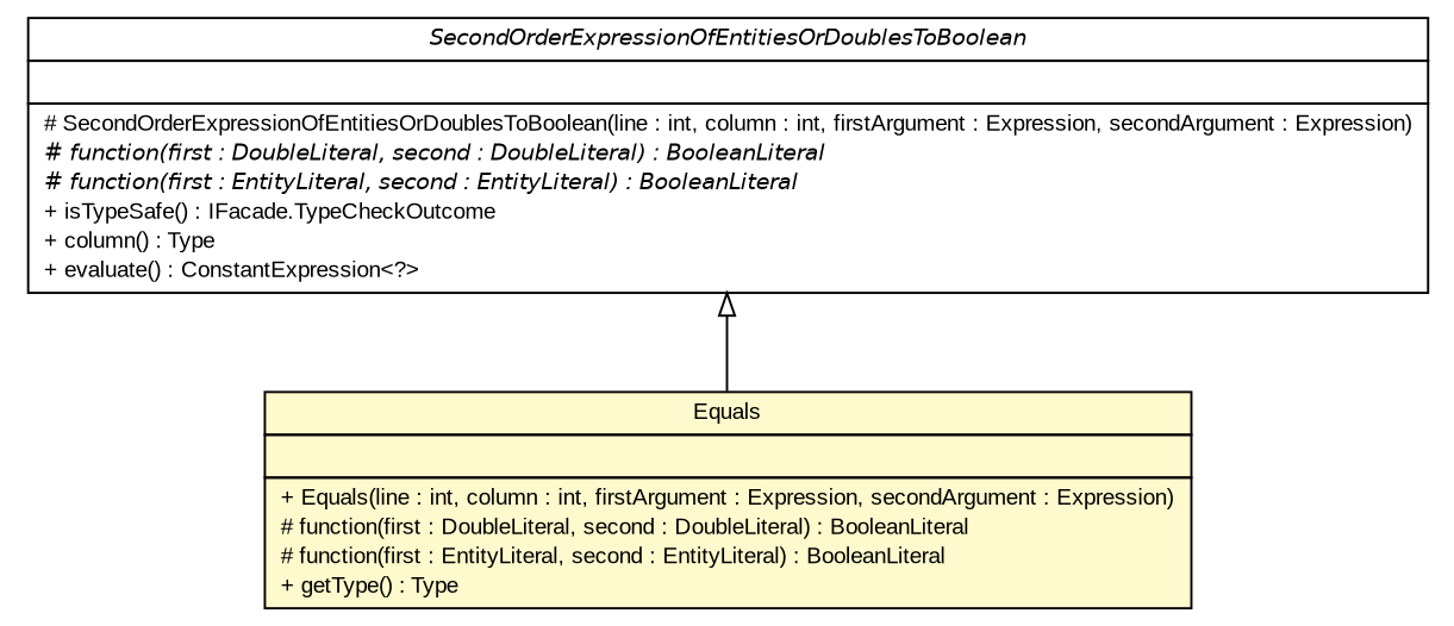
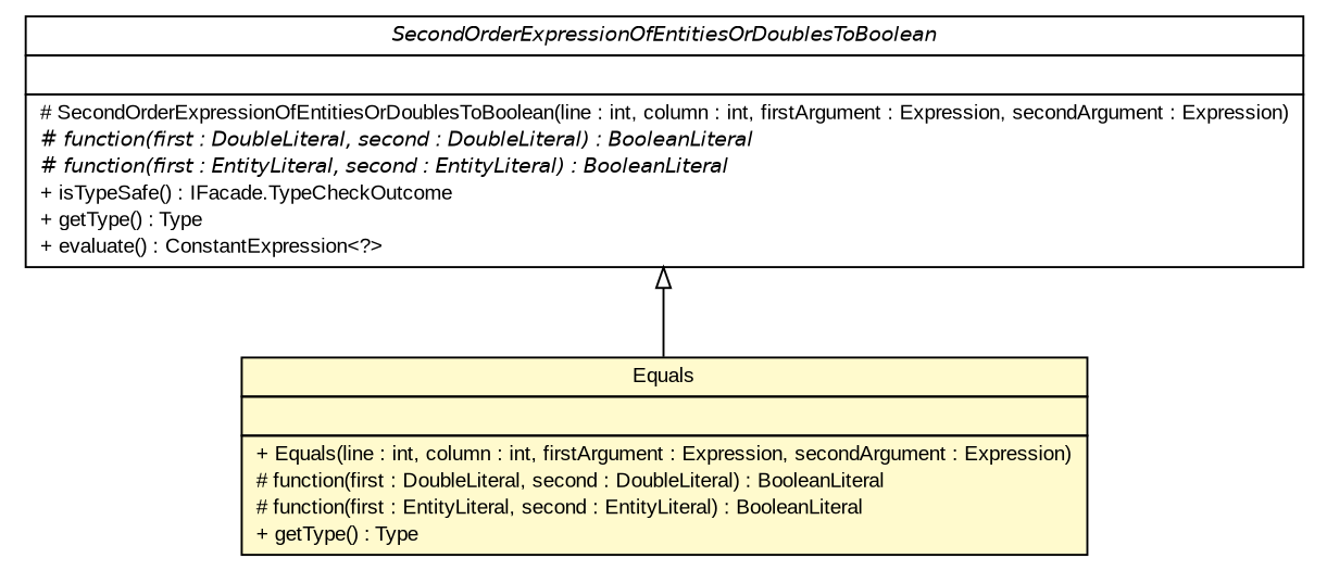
  digraph {
    nodesep=0.25
    ranksep=0.5
    fontname="Liberation Sans"
    node [fontcolor=black fontname="Liberation Sans" fontsize=10.0 shape=plaintext]
-   n1 [label=<<table title="model.programs.parsing.language.expression.second_order.SecondOrderExpressionOfEntitiesOrDoublesToBoolean" border="0" cellborder="1" cellspacing="0" cellpadding="2" port="p" href="./SecondOrderExpressionOfEntitiesOrDoublesToBoolean.html"> 		<tr><td><table border="0" cellspacing="0" cellpadding="1"> <tr><td align="center" balign="center"><font face="Helvetica-Oblique"> SecondOrderExpressionOfEntitiesOrDoublesToBoolean </font></td></tr> 		</table></td></tr> 		<tr><td><table border="0" cellspacing="0" cellpadding="1"> <tr><td align="left" balign="left">  </td></tr> 		</table></td></tr> 		<tr><td><table border="0" cellspacing="0" cellpadding="1"> <tr><td align="left" balign="left"> # SecondOrderExpressionOfEntitiesOrDoublesToBoolean(line : int, column : int, firstArgument : Expression, secondArgument : Expression) </td></tr> <tr><td align="left" balign="left"><font face="Helvetica-Oblique" point-size="10.0"> # function(first : DoubleLiteral, second : DoubleLiteral) : BooleanLiteral </font></td></tr> <tr><td align="left" balign="left"><font face="Helvetica-Oblique" point-size="10.0"> # function(first : EntityLiteral, second : EntityLiteral) : BooleanLiteral </font></td></tr> <tr><td align="left" balign="left"> + isTypeSafe() : IFacade.TypeCheckOutcome </td></tr> <tr><td align="left" balign="left"> + column() : Type </td></tr> <tr><td align="left" balign="left"> + evaluate() : ConstantExpression&lt;?&gt; </td></tr> 		</table></td></tr> 		</table>>]
+   n1 [label=<<table title="model.programs.parsing.language.expression.second_order.SecondOrderExpressionOfEntitiesOrDoublesToBoolean" border="0" cellborder="1" cellspacing="0" cellpadding="2" port="p" href="./SecondOrderExpressionOfEntitiesOrDoublesToBoolean.html"> 		<tr><td><table border="0" cellspacing="0" cellpadding="1"> <tr><td align="center" balign="center"><font face="Helvetica-Oblique"> SecondOrderExpressionOfEntitiesOrDoublesToBoolean </font></td></tr> 		</table></td></tr> 		<tr><td><table border="0" cellspacing="0" cellpadding="1"> <tr><td align="left" balign="left">  </td></tr> 		</table></td></tr> 		<tr><td><table border="0" cellspacing="0" cellpadding="1"> <tr><td align="left" balign="left"> # SecondOrderExpressionOfEntitiesOrDoublesToBoolean(line : int, column : int, firstArgument : Expression, secondArgument : Expression) </td></tr> <tr><td align="left" balign="left"><font face="Helvetica-Oblique" point-size="10.0"> # function(first : DoubleLiteral, second : DoubleLiteral) : BooleanLiteral </font></td></tr> <tr><td align="left" balign="left"><font face="Helvetica-Oblique" point-size="10.0"> # function(first : EntityLiteral, second : EntityLiteral) : BooleanLiteral </font></td></tr> <tr><td align="left" balign="left"> + isTypeSafe() : IFacade.TypeCheckOutcome </td></tr> <tr><td align="left" balign="left"> + getType() : Type </td></tr> <tr><td align="left" balign="left"> + evaluate() : ConstantExpression&lt;?&gt; </td></tr> 		</table></td></tr> 		</table>>]
    n2 [label=<<table title="model.programs.parsing.language.expression.second_order.Equals" border="0" cellborder="1" cellspacing="0" cellpadding="2" port="p" bgcolor="lemonChiffon" href="./Equals.html"> 		<tr><td><table border="0" cellspacing="0" cellpadding="1"> <tr><td align="center" balign="center"> Equals </td></tr> 		</table></td></tr> 		<tr><td><table border="0" cellspacing="0" cellpadding="1"> <tr><td align="left" balign="left">  </td></tr> 		</table></td></tr> 		<tr><td><table border="0" cellspacing="0" cellpadding="1"> <tr><td align="left" balign="left"> + Equals(line : int, column : int, firstArgument : Expression, secondArgument : Expression) </td></tr> <tr><td align="left" balign="left"> # function(first : DoubleLiteral, second : DoubleLiteral) : BooleanLiteral </td></tr> <tr><td align="left" balign="left"> # function(first : EntityLiteral, second : EntityLiteral) : BooleanLiteral </td></tr> <tr><td align="left" balign="left"> + getType() : Type </td></tr> 		</table></td></tr> 		</table>>]
    n1 -> n2 [arrowtail=empty dir=back fontname="Liberation Sans" fontsize=10 headport=p labelfontname=Helvetica labelfontsize=10 tailport=p]
  }
